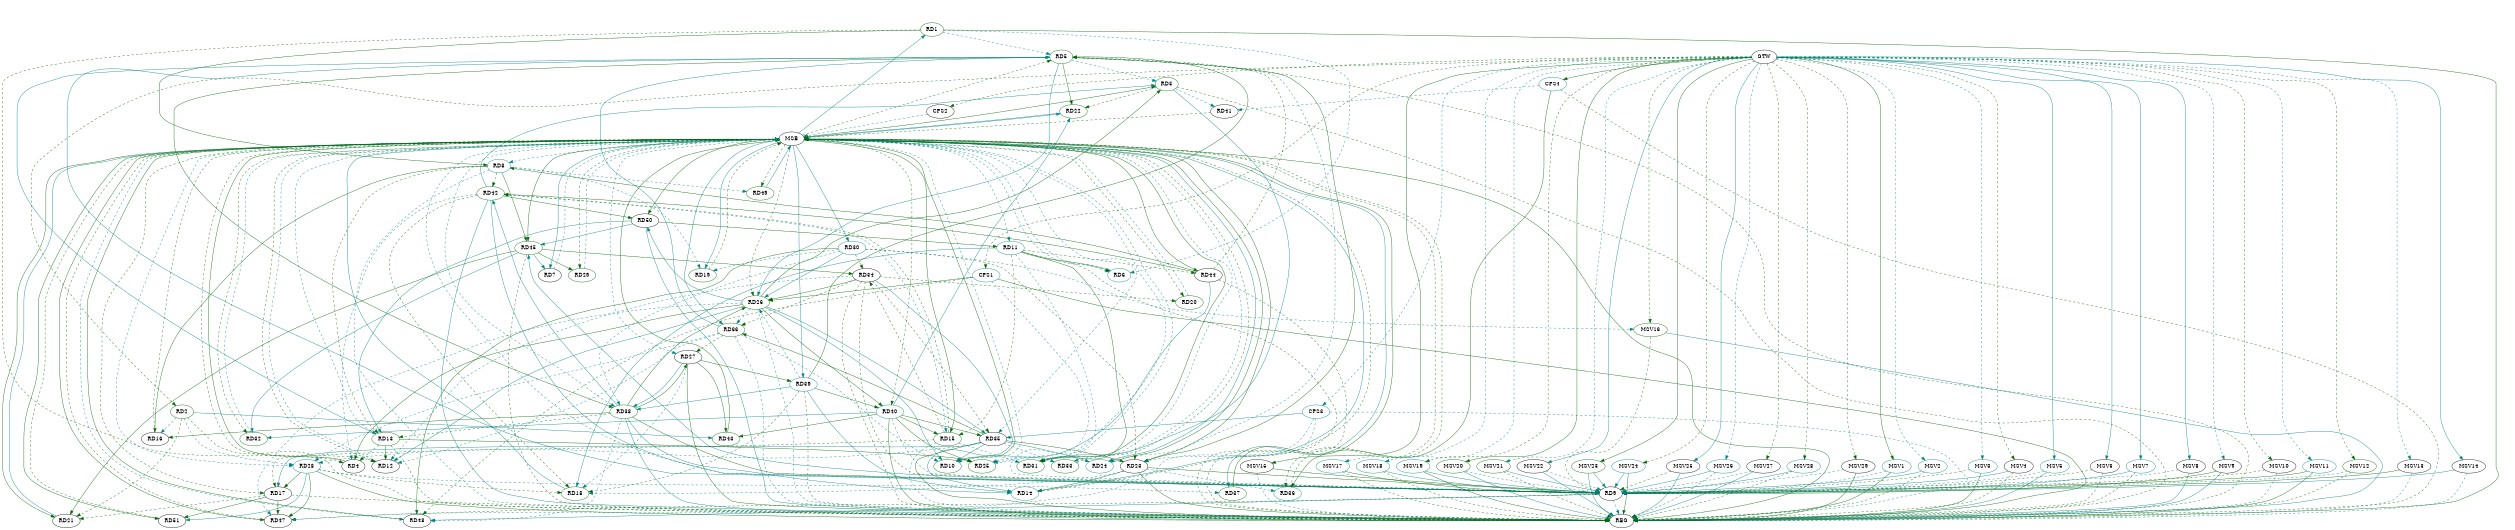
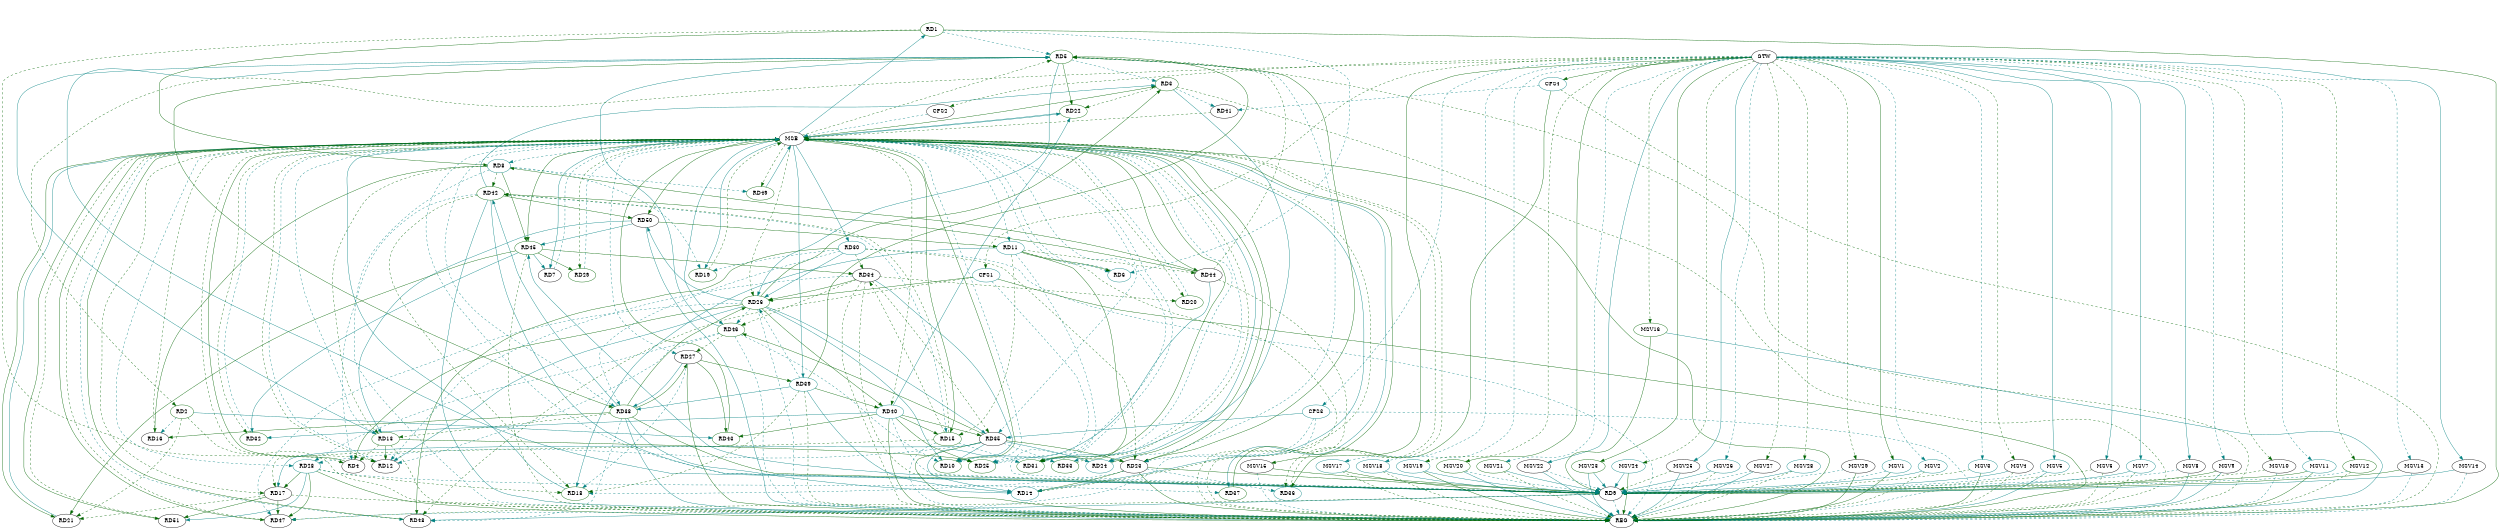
  strict digraph {
    node [color=black]
    edge [color=darkgreen style=dashed]
    n1 [color=darkgreen label=RD1]
    n2 [color=darkgreen label=RD5]
    n3 [color=teal label=RD6]
    n4 [color=teal label=RD8]
    n5 [label=RD12]
    n6 [label=REG]
    n7 [color=darkgreen label=RD3]
    n8 [color=darkgreen label=RD22]
    n9 [label=RD9]
    n10 [label=RD23]
    n11 [color=teal label=RD24]
    n12 [color=darkgreen label=RD26]
    n13 [color=darkgreen label=RD38]
    n14 [label=MSB]
    n15 [label=RD16]
    n16 [color=darkgreen label=RD13]
    n17 [color=darkgreen label=RD19]
    n18 [color=darkgreen label=RD42]
    n19 [color=darkgreen label=RD45]
    n20 [color=darkgreen label=RD49]
    n21 [color=darkgreen label=RD2]
    n22 [label=RD21]
    n23 [color=teal label=RD28]
    n24 [color=darkgreen label=RD43]
    n25 [label=RD47]
    n26 [color=darkgreen label=RD18]
    n27 [label=RD17]
    n28 [label=RD51]
    n29 [color=darkgreen label=RD37]
    n30 [color=darkgreen label=RD31]
    n31 [label=RD41]
    n32 [label=RD4]
    n33 [label=RD7]
    n34 [label=RD48]
    n35 [color=darkgreen label=RD10]
    n36 [color=teal label=RD11]
    n37 [color=darkgreen label=RD15]
    n38 [label=RD44]
    n39 [color=darkgreen label=RD25]
    n40 [color=teal label=RD14]
    n41 [color=darkgreen label=RD20]
    n42 [color=teal label=RD36]
    n43 [label=RD35]
    n44 [color=teal label=RD40]
-   n45 [color=darkgreen label=RD66]
+   n45 [color=darkgreen label=RD46]
    n46 [label=RD50]
    n47 [label=RD27]
    n48 [color=teal label=RD39]
    n49 [color=darkgreen label=RD29]
    n50 [color=teal label=RD30]
    n51 [color=darkgreen label=RD32]
    n52 [color=darkgreen label=RD33]
    n53 [label=RD34]
    n54 [color=teal label=CPS1]
    n55 [label=CPS2]
    n56 [color=teal label=CPS3]
    n57 [color=teal label=CPS4]
    n58 [label=GTW]
    n59 [color=teal label=MSV1]
    n60 [color=teal label=MSV2]
    n61 [color=teal label=MSV3]
    n62 [label=MSV4]
    n63 [color=teal label=MSV5]
    n64 [label=MSV6]
    n65 [color=teal label=MSV7]
    n66 [label=MSV8]
    n67 [label=MSV9]
    n68 [label=MSV10]
    n69 [color=teal label=MSV11]
    n70 [color=darkgreen label=MSV12]
    n71 [label=MSV13]
    n72 [label=MSV14]
    n73 [label=MSV15]
    n74 [color=darkgreen label=MSV16]
    n75 [color=teal label=MSV17]
    n76 [color=teal label=MSV18]
    n77 [color=teal label=MSV19]
    n78 [color=darkgreen label=MSV20]
    n79 [color=darkgreen label=MSV21]
    n80 [label=MSV22]
    n81 [color=darkgreen label=MSV23]
    n82 [color=teal label=MSV24]
    n83 [label=MSV25]
    n84 [color=teal label=MSV26]
    n85 [label=MSV27]
    n86 [color=teal label=MSV28]
    n87 [label=MSV29]
    n1 -> n2 [color=teal]
    n1 -> n3 [color=teal]
    n1 -> n4 [style=solid]
    n1 -> n5
    n1 -> n6 [style=solid]
    n2 -> n6
    n2 -> n7 [color=teal]
    n2 -> n8 [style=solid]
    n2 -> n9 [color=teal style=solid]
    n2 -> n10 [style=solid]
    n2 -> n11 [color=teal]
    n2 -> n12 [color=teal style=solid]
    n2 -> n13 [style=solid]
    n3 -> n14 [color=teal]
    n4 -> n6 [color=teal]
    n4 -> n15 [style=solid]
    n4 -> n16
    n4 -> n17 [color=teal]
    n4 -> n18
    n4 -> n19 [style=solid]
    n4 -> n20 [color=teal]
    n5 -> n14 [color=teal]
    n7 -> n6
    n7 -> n8
    n7 -> n30 [color=teal style=solid]
    n7 -> n31 [color=teal]
    n8 -> n14 [color=teal style=solid]
    n9 -> n6 [color=teal]
    n9 -> n19 [color=teal style=solid]
    n9 -> n25
    n9 -> n34 [color=teal style=solid]
    n10 -> n6 [style=solid]
    n10 -> n9 [style=solid]
    n10 -> n26 [color=teal]
    n10 -> n40 [style=solid]
    n10 -> n42 [color=teal]
    n11 -> n14 [style=solid]
    n12 -> n5 [color=teal style=solid]
    n12 -> n6 [color=teal]
    n12 -> n7 [style=solid]
    n12 -> n25 [color=teal]
    n12 -> n32 [style=solid]
    n12 -> n35 [color=teal style=solid]
    n12 -> n43 [color=teal style=solid]
    n12 -> n44 [style=solid]
    n12 -> n45 [color=teal]
    n12 -> n46 [color=teal style=solid]
    n13 -> n6 [color=teal style=solid]
    n13 -> n9 [style=solid]
    n13 -> n12 [style=solid]
    n13 -> n15 [style=solid]
    n13 -> n16
    n13 -> n18 [color=teal style=solid]
    n13 -> n34 [color=teal]
    n13 -> n40 [color=teal style=solid]
    n13 -> n47 [style=solid]
    n14 -> n1 [color=teal style=solid]
    n14 -> n2
    n14 -> n3 [color=teal]
    n14 -> n4 [color=teal]
    n14 -> n5
    n14 -> n6 [style=solid]
    n14 -> n7 [style=solid]
    n14 -> n8 [color=teal style=solid]
    n14 -> n9 [color=teal]
    n14 -> n10 [style=solid]
    n14 -> n11 [color=teal style=solid]
    n14 -> n12
    n14 -> n13 [color=teal]
    n14 -> n16 [color=teal]
    n14 -> n17 [color=teal style=solid]
    n14 -> n19 [style=solid]
    n14 -> n20
    n14 -> n22 [style=solid]
    n14 -> n23 [color=teal]
    n14 -> n25 [style=solid]
    n14 -> n27
    n14 -> n28 [style=solid]
    n14 -> n29 [color=teal style=solid]
    n14 -> n30 [style=solid]
    n14 -> n32
    n14 -> n33 [color=teal style=solid]
    n14 -> n34 [color=teal]
    n14 -> n35 [style=solid]
    n14 -> n36 [color=teal]
    n14 -> n37 [style=solid]
    n14 -> n38 [style=solid]
    n14 -> n39 [color=teal]
    n14 -> n40 [color=teal style=solid]
    n14 -> n41
    n14 -> n42
    n14 -> n43 [color=teal]
    n14 -> n44
    n14 -> n45 [color=teal style=solid]
    n14 -> n46 [style=solid]
    n14 -> n47 [color=teal]
    n14 -> n48 [color=teal style=solid]
    n14 -> n49
    n14 -> n50 [color=teal style=solid]
    n14 -> n51
    n14 -> n52 [color=teal]
    n15 -> n14
    n16 -> n2 [color=teal style=solid]
    n16 -> n5 [style=solid]
    n16 -> n6
    n16 -> n32
    n16 -> n39 [style=solid]
    n17 -> n14
    n18 -> n6 [color=teal style=solid]
    n18 -> n7 [color=teal style=solid]
    n18 -> n9 [color=teal style=solid]
    n18 -> n26
    n18 -> n32 [color=teal]
    n18 -> n37 [color=teal]
    n18 -> n46 [style=solid]
    n19 -> n6
    n19 -> n22 [style=solid]
    n19 -> n33 [color=teal style=solid]
    n19 -> n49 [style=solid]
    n19 -> n51 [color=teal style=solid]
    n19 -> n53 [style=solid]
    n20 -> n14 [color=teal style=solid]
    n21 -> n6
    n21 -> n15 [color=teal]
    n21 -> n22
-   n21 -> n23 [color=teal]
    n21 -> n24 [color=teal style=solid]
    n22 -> n14 [color=teal style=solid]
    n23 -> n6 [style=solid]
    n23 -> n25 [style=solid]
    n23 -> n26
    n23 -> n27 [style=solid]
    n23 -> n28 [color=teal style=solid]
    n23 -> n29 [color=teal]
    n24 -> n14 [style=solid]
    n25 -> n14
    n26 -> n14 [color=teal style=solid]
    n27 -> n6
    n27 -> n22
    n27 -> n25 [style=solid]
    n27 -> n28 [style=solid]
    n28 -> n14
    n29 -> n14 [style=solid]
    n30 -> n14 [color=teal]
    n31 -> n14
    n32 -> n14 [style=solid]
    n33 -> n14 [color=teal]
    n34 -> n14 [style=solid]
    n35 -> n14 [color=teal]
    n36 -> n3 [style=solid]
    n36 -> n6
    n36 -> n9 [color=teal]
    n36 -> n26 [color=teal style=solid]
    n36 -> n30 [style=solid]
    n36 -> n37
    n36 -> n38
    n37 -> n6 [color=teal]
    n37 -> n18
    n37 -> n27
    n37 -> n30 [color=teal]
    n37 -> n53
    n38 -> n2
    n38 -> n4 [style=solid]
    n38 -> n6
    n38 -> n18 [style=solid]
    n38 -> n35 [color=teal style=solid]
    n39 -> n14 [color=teal]
    n40 -> n14
    n41 -> n14 [color=teal]
    n42 -> n14
    n43 -> n6 [style=solid]
    n43 -> n10 [style=solid]
    n43 -> n11 [color=teal style=solid]
    n43 -> n23 [color=teal]
    n43 -> n27 [color=teal style=solid]
    n43 -> n35 [color=teal style=solid]
    n43 -> n45 [style=solid]
    n43 -> n52 [color=teal]
    n44 -> n6 [style=solid]
    n44 -> n8 [color=teal style=solid]
    n44 -> n9 [color=teal]
    n44 -> n24 [style=solid]
    n44 -> n37 [style=solid]
    n44 -> n39 [style=solid]
    n44 -> n43 [style=solid]
    n44 -> n51 [color=teal style=solid]
    n45 -> n2 [color=teal style=solid]
    n45 -> n5 [color=teal]
    n45 -> n6 [color=teal]
    n45 -> n23 [color=teal]
    n45 -> n35 [color=teal]
    n45 -> n47
    n46 -> n6 [color=teal style=solid]
    n46 -> n16 [color=teal style=solid]
    n46 -> n19 [color=teal style=solid]
    n46 -> n36 [style=solid]
    n47 -> n6 [style=solid]
    n47 -> n13 [color=teal style=solid]
    n47 -> n24 [style=solid]
    n47 -> n26 [color=teal]
    n47 -> n48 [style=solid]
    n48 -> n2 [style=solid]
    n48 -> n6
    n48 -> n12 [color=teal]
    n48 -> n13 [color=teal style=solid]
    n48 -> n26
    n48 -> n40 [color=teal style=solid]
    n48 -> n44 [style=solid]
    n49 -> n14 [color=teal]
-   n50 -> n74 [color=teal]
+   n50 -> n6 [color=teal]
    n50 -> n10
    n50 -> n12 [color=teal style=solid]
    n50 -> n13 [color=teal]
    n50 -> n17 [color=teal]
    n50 -> n34 [style=solid]
    n50 -> n53
    n51 -> n14 [color=teal]
    n52 -> n14
    n53 -> n5 [color=teal]
    n53 -> n6
    n53 -> n9
    n53 -> n12 [style=solid]
    n53 -> n40 [color=teal style=solid]
    n53 -> n41
    n53 -> n43
    n53 -> n45
    n54 -> n6 [style=solid]
    n54 -> n12 [style=solid]
    n54 -> n34
    n54 -> n39 [color=teal]
    n55 -> n14 [color=teal]
    n56 -> n6 [color=teal]
    n56 -> n10 [color=teal]
    n56 -> n25 [color=teal]
    n56 -> n43 [color=teal style=solid]
    n57 -> n6
    n57 -> n31 [color=teal]
    n57 -> n42 [style=solid]
    n58 -> n21
    n58 -> n54
    n58 -> n55
    n58 -> n56 [color=teal]
    n58 -> n57 [style=solid]
    n58 -> n59 [style=solid]
    n58 -> n60 [color=teal]
    n58 -> n61 [color=teal]
    n58 -> n62
    n58 -> n63 [color=teal style=solid]
    n58 -> n64 [color=teal style=solid]
    n58 -> n65 [color=teal style=solid]
    n58 -> n66 [color=teal style=solid]
    n58 -> n67 [color=teal]
    n58 -> n68
    n58 -> n69 [color=teal]
    n58 -> n70
    n58 -> n71 [color=teal]
    n58 -> n72 [color=teal style=solid]
    n58 -> n73 [style=solid]
    n58 -> n74
    n58 -> n75 [color=teal]
    n58 -> n76 [color=teal]
    n58 -> n77
    n58 -> n78 [style=solid]
    n58 -> n79 [color=teal]
    n58 -> n80 [color=teal style=solid]
    n58 -> n81 [style=solid]
    n58 -> n82
    n58 -> n83 [color=teal style=solid]
    n58 -> n84 [color=teal]
    n58 -> n85
    n58 -> n86
    n58 -> n87
    n59 -> n6 [style=solid]
    n59 -> n9 [color=teal]
    n60 -> n6
    n60 -> n9 [color=teal style=solid]
    n61 -> n6 [style=solid]
    n61 -> n9
    n62 -> n6
    n62 -> n9 [color=teal style=solid]
    n63 -> n6 [color=teal style=solid]
    n63 -> n9 [color=teal]
    n64 -> n6
    n64 -> n9
    n65 -> n6
    n65 -> n9 [color=teal style=solid]
    n66 -> n6 [color=teal style=solid]
    n66 -> n9 [color=teal]
    n67 -> n6 [color=teal style=solid]
    n67 -> n9 [style=solid]
    n68 -> n6 [color=teal]
    n68 -> n9
    n69 -> n6 [style=solid]
    n69 -> n9 [style=solid]
    n70 -> n6
    n70 -> n9 [color=teal]
    n71 -> n6 [color=teal]
    n71 -> n9 [style=solid]
    n72 -> n6 [color=teal]
    n72 -> n9 [color=teal style=solid]
    n73 -> n6 [color=teal]
    n73 -> n9 [style=solid]
    n74 -> n6 [color=teal style=solid]
-   n74 -> n9
+   n74 -> n9 [style=solid]
    n75 -> n6
    n75 -> n9 [style=solid]
    n76 -> n6
    n76 -> n9 [color=teal style=solid]
    n77 -> n6 [style=solid]
    n77 -> n9 [color=teal style=solid]
    n78 -> n6 [color=teal style=solid]
    n78 -> n9 [color=teal]
    n79 -> n6
    n79 -> n9 [color=teal style=solid]
    n80 -> n6 [color=teal style=solid]
    n80 -> n9 [color=teal]
    n81 -> n6 [color=teal style=solid]
    n81 -> n9 [color=teal style=solid]
    n82 -> n6 [style=solid]
    n82 -> n9 [color=teal style=solid]
    n83 -> n6 [color=teal style=solid]
    n83 -> n9
    n84 -> n6
    n84 -> n9 [color=teal style=solid]
    n85 -> n6 [color=teal style=solid]
    n85 -> n9 [color=teal]
    n86 -> n6
    n86 -> n9 [color=teal style=solid]
    n87 -> n6 [style=solid]
    n87 -> n9 [color=teal]
  }
